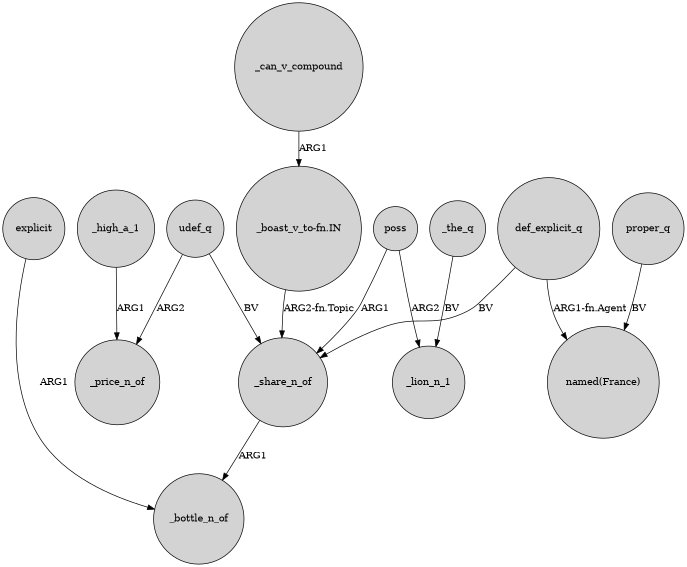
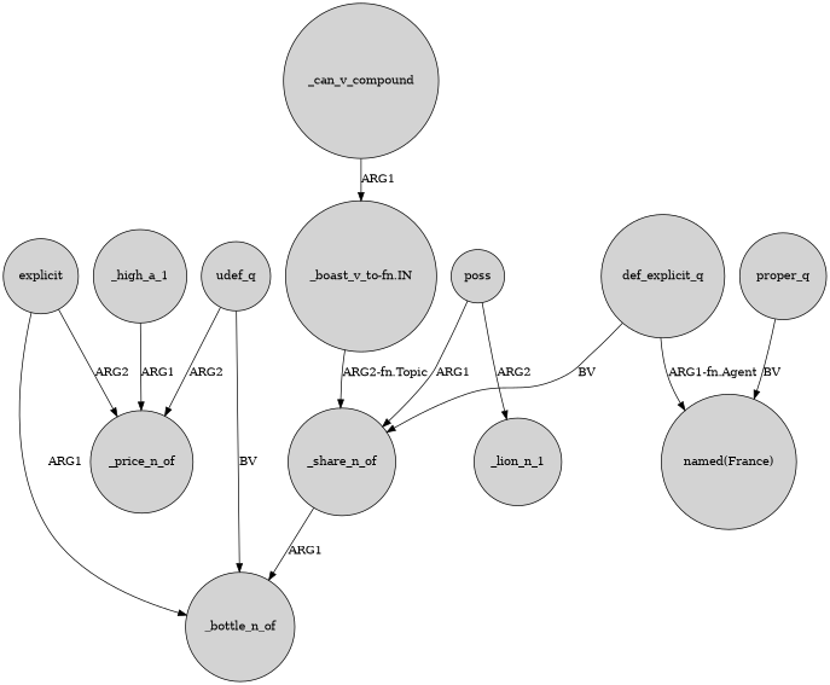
  digraph {
    node [shape=circle style=filled]
    _high_a_1
    _price_n_of
    n3 [label=_can_v_compound]
    "_boast_v_to-fn.IN"
    _share_n_of
    _bottle_n_of
    n7 [label=explicit]
-   _the_q
    _lion_n_1
    udef_q
    poss
    def_explicit_q
    "named(France)"
    proper_q
    _high_a_1 -> _price_n_of [label=ARG1]
    n3 -> "_boast_v_to-fn.IN" [label=ARG1]
    "_boast_v_to-fn.IN" -> _share_n_of [label="ARG2-fn.Topic"]
    _share_n_of -> _bottle_n_of [label=ARG1]
+   n7 -> _price_n_of [label=ARG2]
    n7 -> _bottle_n_of [label=ARG1]
-   _the_q -> _lion_n_1 [label=BV]
    udef_q -> _price_n_of [label=ARG2]
-   udef_q -> _share_n_of [label=BV]
+   udef_q -> _bottle_n_of [label=BV]
    poss -> _share_n_of [label=ARG1]
    poss -> _lion_n_1 [label=ARG2]
    def_explicit_q -> _share_n_of [label=BV]
    def_explicit_q -> "named(France)" [label="ARG1-fn.Agent"]
    proper_q -> "named(France)" [label=BV]
  }
